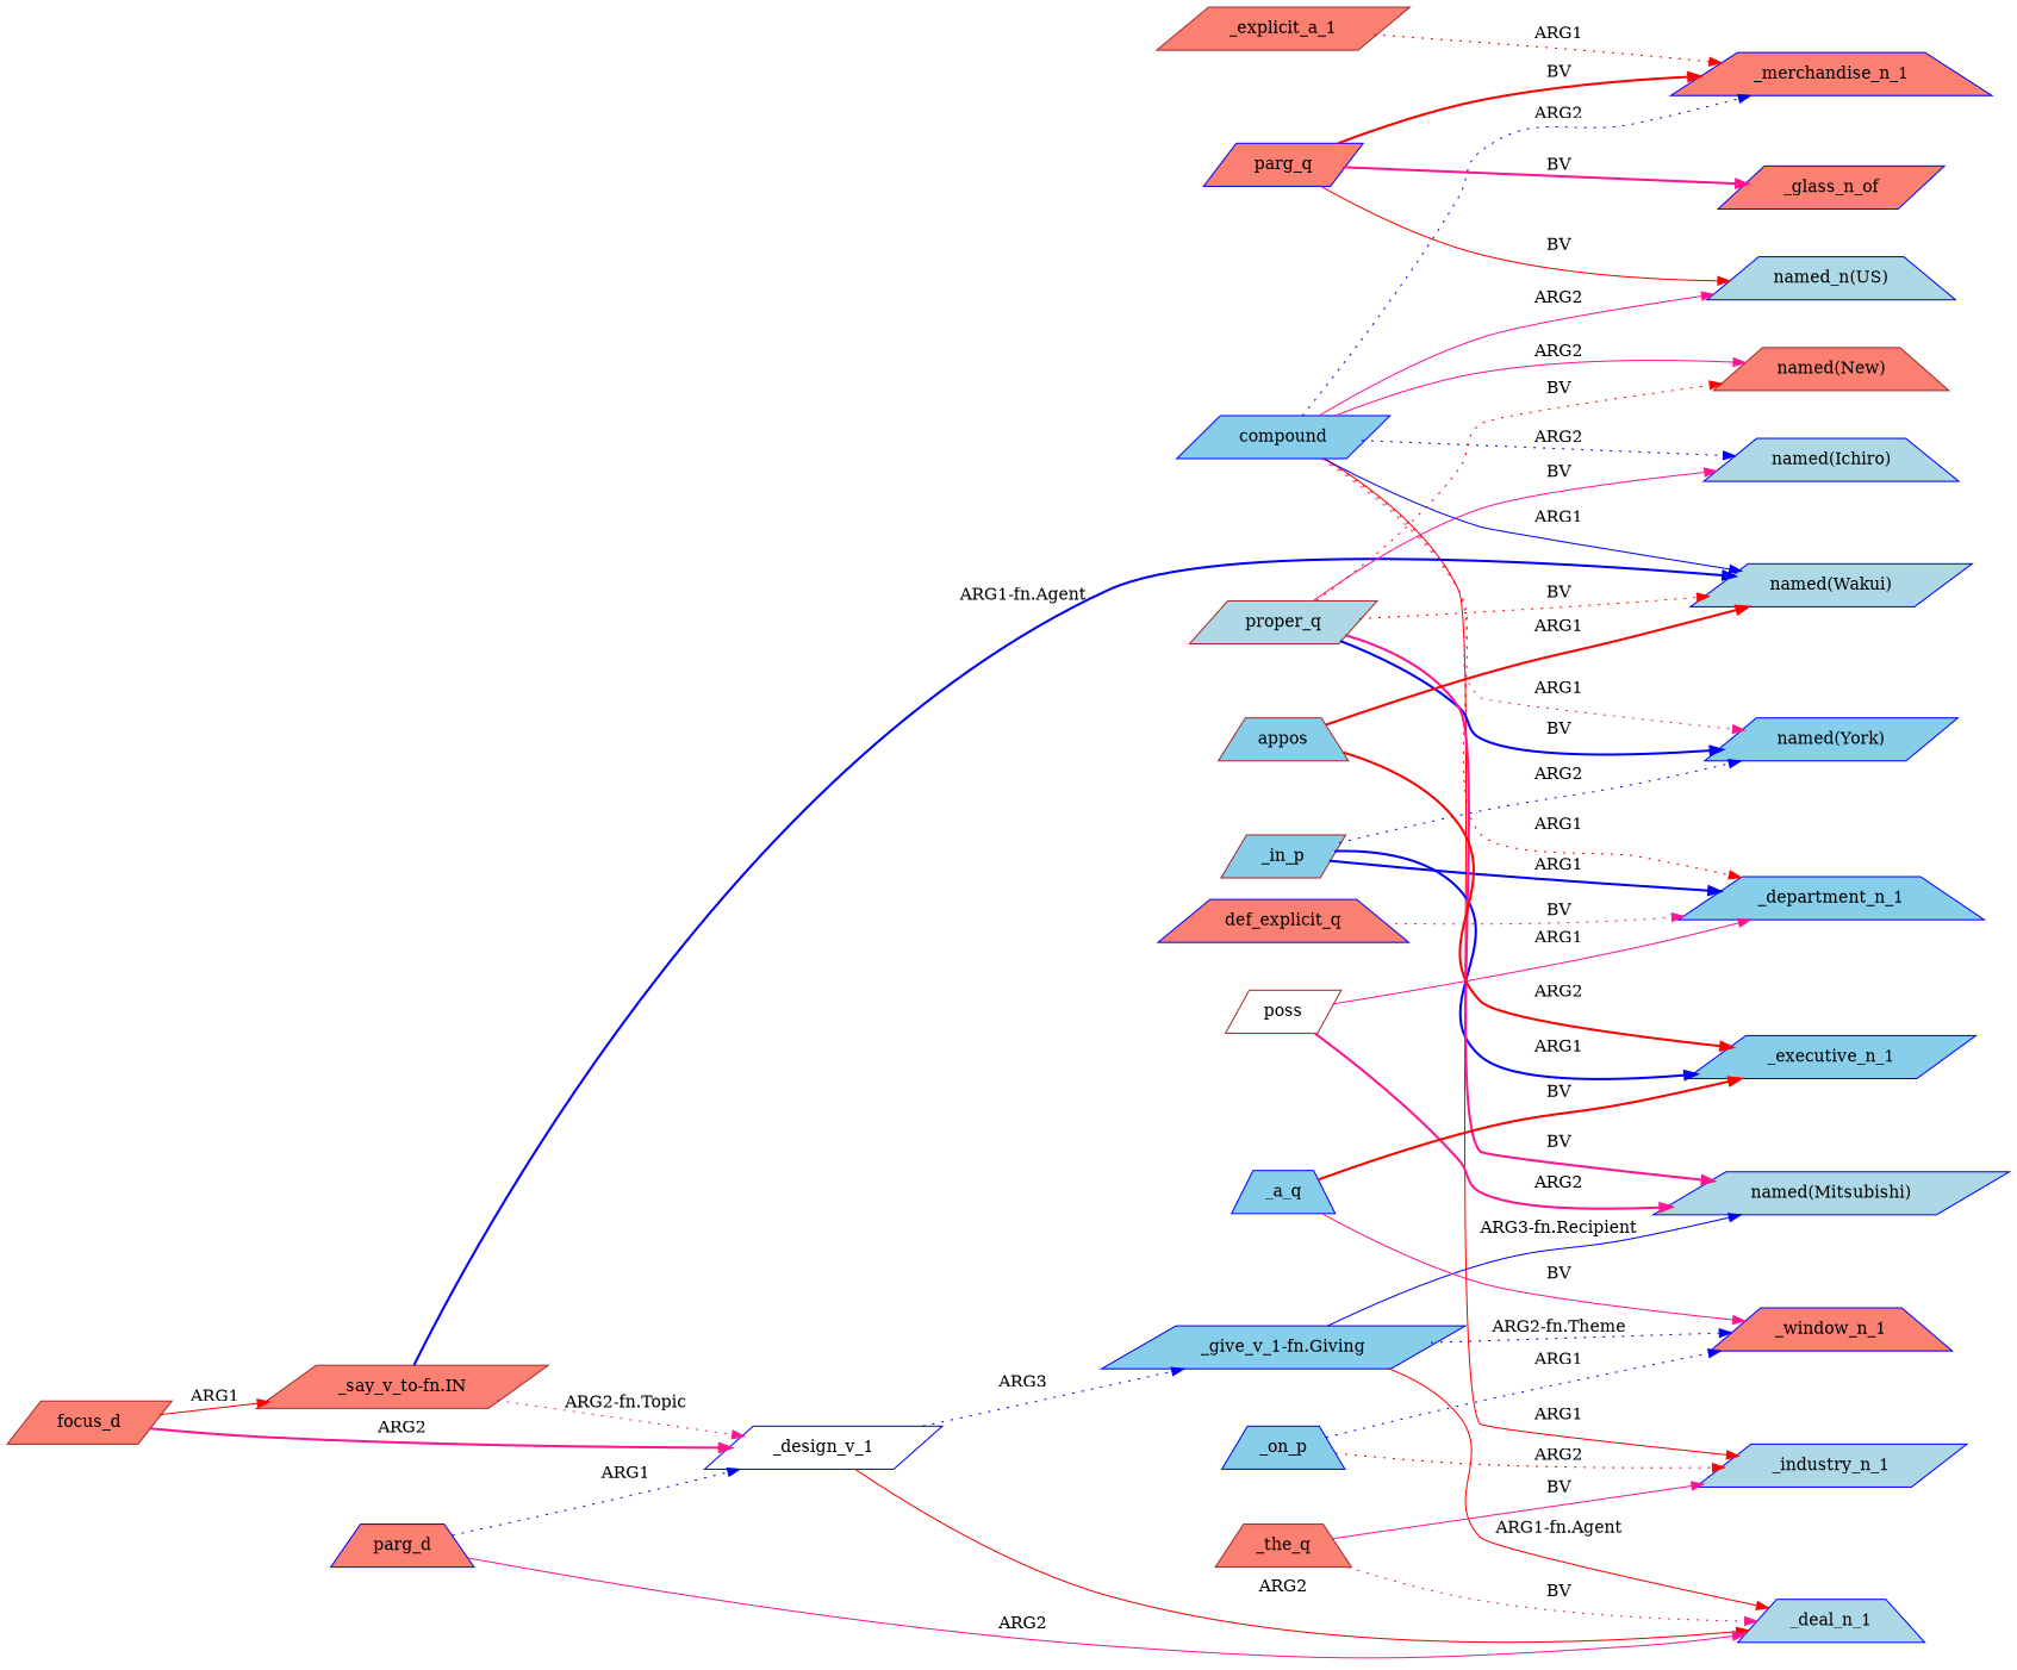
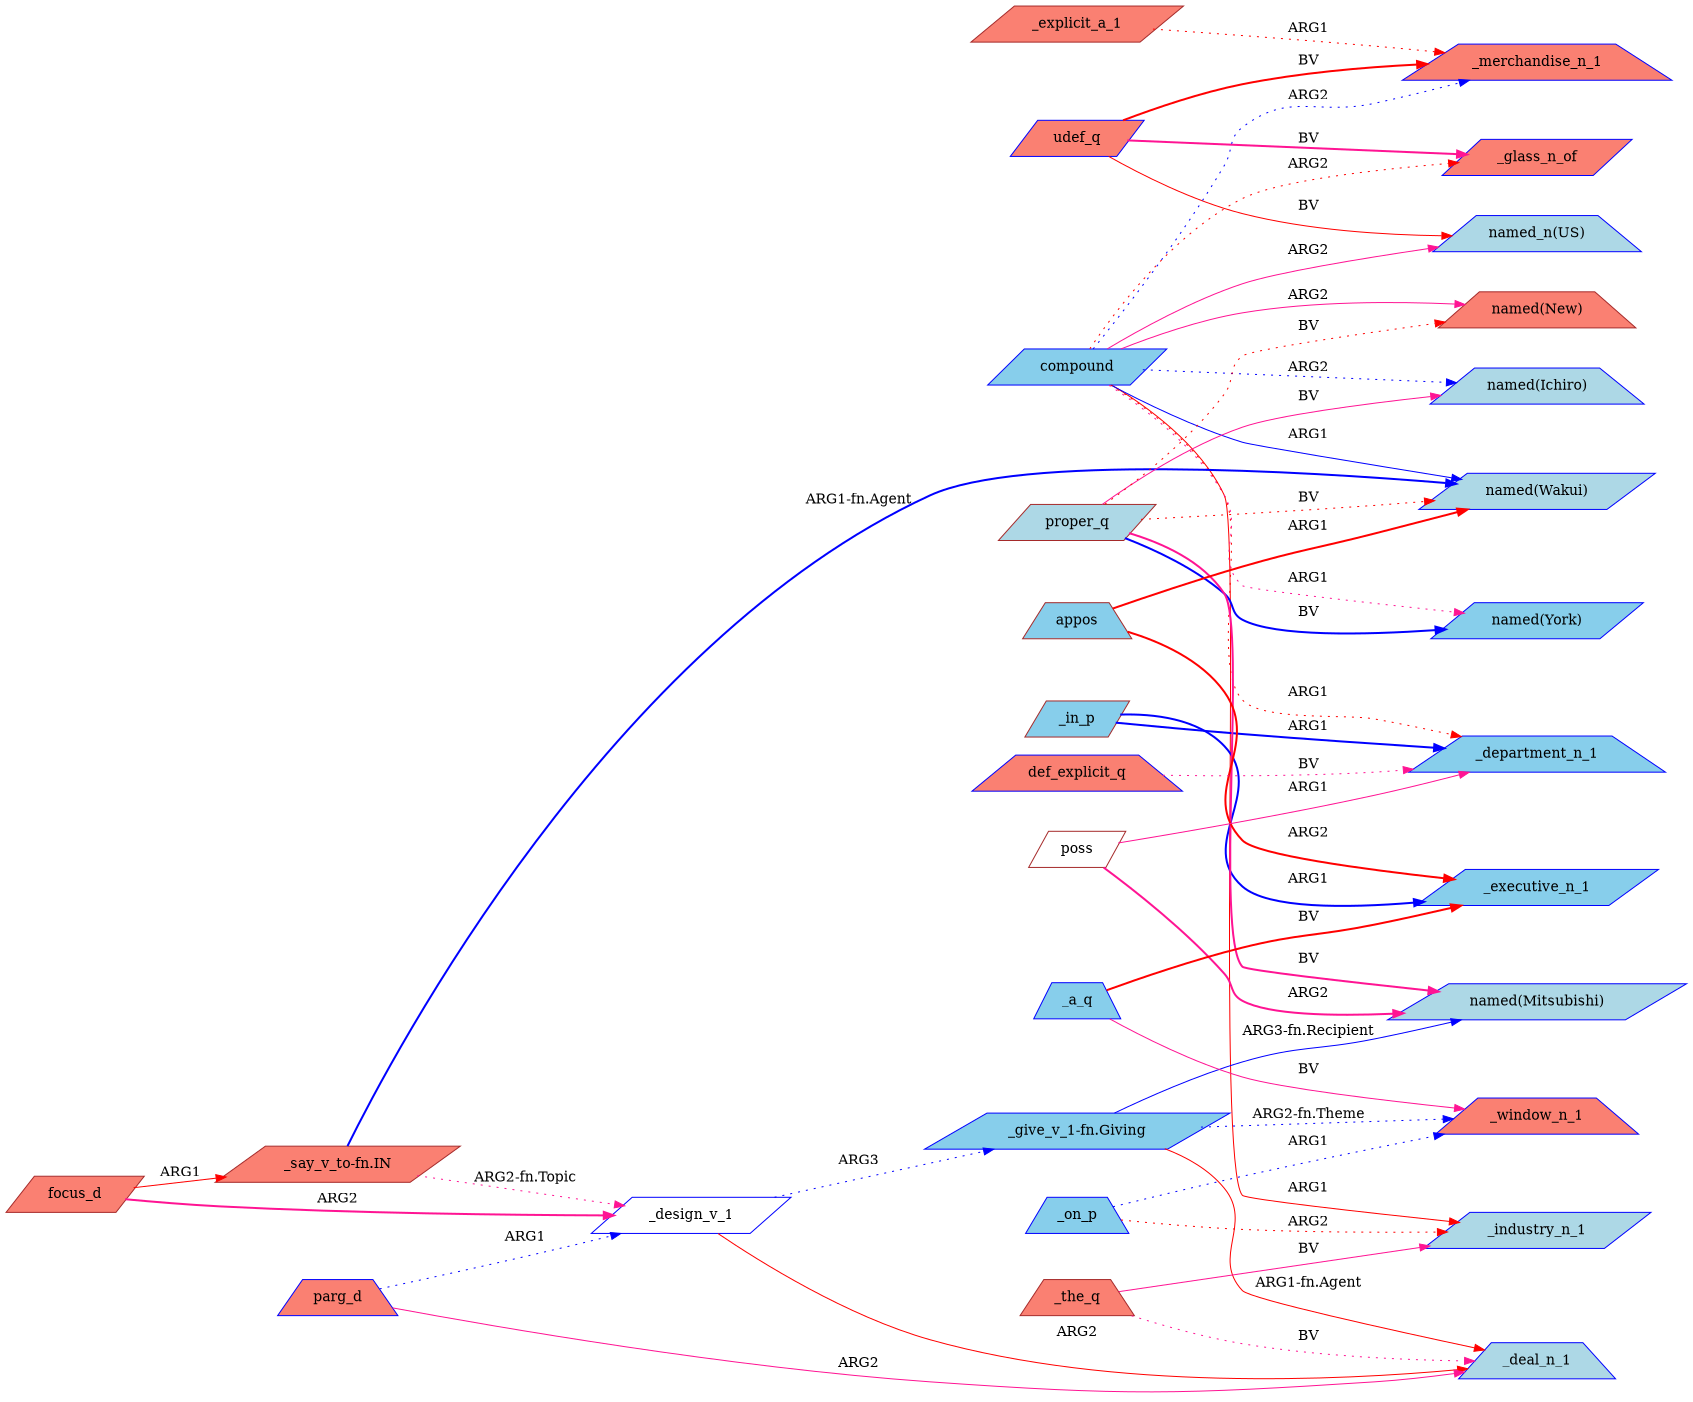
  digraph {
    rankdir=LR
    node [color=blue fillcolor=salmon shape=parallelogram style=filled]
    edge [color=red style=dotted]
    "named_n(US)" [fillcolor=lightblue shape=trapezium]
-   udef_q [label=parg_q]
+   udef_q
    _glass_n_of
    _merchandise_n_1 [shape=trapezium]
    compound [fillcolor=skyblue]
    "named(Ichiro)" [fillcolor=lightblue shape=trapezium]
    "named(New)" [color=brown shape=trapezium]
    _industry_n_1 [fillcolor=lightblue]
    "named(Wakui)" [fillcolor=lightblue]
    _department_n_1 [fillcolor=skyblue shape=trapezium]
    "named(York)" [fillcolor=skyblue]
    "_say_v_to-fn.IN" [color=brown]
    _design_v_1 [fillcolor=white]
    "_give_v_1-fn.Giving" [fillcolor=skyblue]
    _deal_n_1 [fillcolor=lightblue shape=trapezium]
    "named(Mitsubishi)" [fillcolor=lightblue]
    _window_n_1 [shape=trapezium]
    _in_p [color=brown fillcolor=skyblue]
    _executive_n_1 [fillcolor=skyblue]
    proper_q [color=brown fillcolor=lightblue]
    _the_q [color=brown shape=trapezium]
    appos [color=brown fillcolor=skyblue shape=trapezium]
    focus_d [color=brown]
    poss [color=brown fillcolor=white]
    n25 [color=brown label=_explicit_a_1]
    _a_q [fillcolor=skyblue shape=trapezium]
    _on_p [fillcolor=skyblue shape=trapezium]
    parg_d [shape=trapezium]
    def_explicit_q [shape=trapezium]
    udef_q -> "named_n(US)" [label=BV style=solid]
    udef_q -> _glass_n_of [color=deeppink label=BV style=bold]
    udef_q -> _merchandise_n_1 [label=BV style=bold]
    compound -> "named_n(US)" [color=deeppink label=ARG2 style=solid]
+   compound -> _glass_n_of [label=ARG2]
    compound -> _merchandise_n_1 [color=blue label=ARG2]
    compound -> "named(Ichiro)" [color=blue label=ARG2]
    compound -> "named(New)" [color=deeppink label=ARG2 style=solid]
    compound -> _industry_n_1 [label=ARG1 style=solid]
    compound -> "named(Wakui)" [color=blue label=ARG1 style=solid]
    compound -> _department_n_1 [label=ARG1]
    compound -> "named(York)" [color=deeppink label=ARG1]
    "_say_v_to-fn.IN" -> "named(Wakui)" [color=blue label="ARG1-fn.Agent" style=bold]
    "_say_v_to-fn.IN" -> _design_v_1 [color=deeppink label="ARG2-fn.Topic"]
    _design_v_1 -> "_give_v_1-fn.Giving" [color=blue label=ARG3]
    _design_v_1 -> _deal_n_1 [label=ARG2 style=solid]
    "_give_v_1-fn.Giving" -> _deal_n_1 [label="ARG1-fn.Agent" style=solid]
    "_give_v_1-fn.Giving" -> "named(Mitsubishi)" [color=blue label="ARG3-fn.Recipient" style=solid]
    "_give_v_1-fn.Giving" -> _window_n_1 [color=blue label="ARG2-fn.Theme"]
    _in_p -> _department_n_1 [color=blue label=ARG1 style=bold]
-   _in_p -> "named(York)" [color=blue label=ARG2]
    _in_p -> _executive_n_1 [color=blue label=ARG1 style=bold]
    proper_q -> "named(Ichiro)" [color=deeppink label=BV style=solid]
    proper_q -> "named(New)" [label=BV]
    proper_q -> "named(Wakui)" [label=BV]
    proper_q -> "named(York)" [color=blue label=BV style=bold]
    proper_q -> "named(Mitsubishi)" [color=deeppink label=BV style=bold]
    _the_q -> _industry_n_1 [color=deeppink label=BV style=solid]
    _the_q -> _deal_n_1 [color=deeppink label=BV]
    appos -> "named(Wakui)" [label=ARG1 style=bold]
    appos -> _executive_n_1 [label=ARG2 style=bold]
    focus_d -> "_say_v_to-fn.IN" [label=ARG1 style=solid]
    focus_d -> _design_v_1 [color=deeppink label=ARG2 style=bold]
    poss -> _department_n_1 [color=deeppink label=ARG1 style=solid]
    poss -> "named(Mitsubishi)" [color=deeppink label=ARG2 style=bold]
    n25 -> _merchandise_n_1 [label=ARG1]
    _a_q -> _window_n_1 [color=deeppink label=BV style=solid]
    _a_q -> _executive_n_1 [label=BV style=bold]
    _on_p -> _industry_n_1 [label=ARG2]
    _on_p -> _window_n_1 [color=blue label=ARG1]
    parg_d -> _design_v_1 [color=blue label=ARG1]
    parg_d -> _deal_n_1 [color=deeppink label=ARG2 style=solid]
    def_explicit_q -> _department_n_1 [color=deeppink label=BV]
  }
